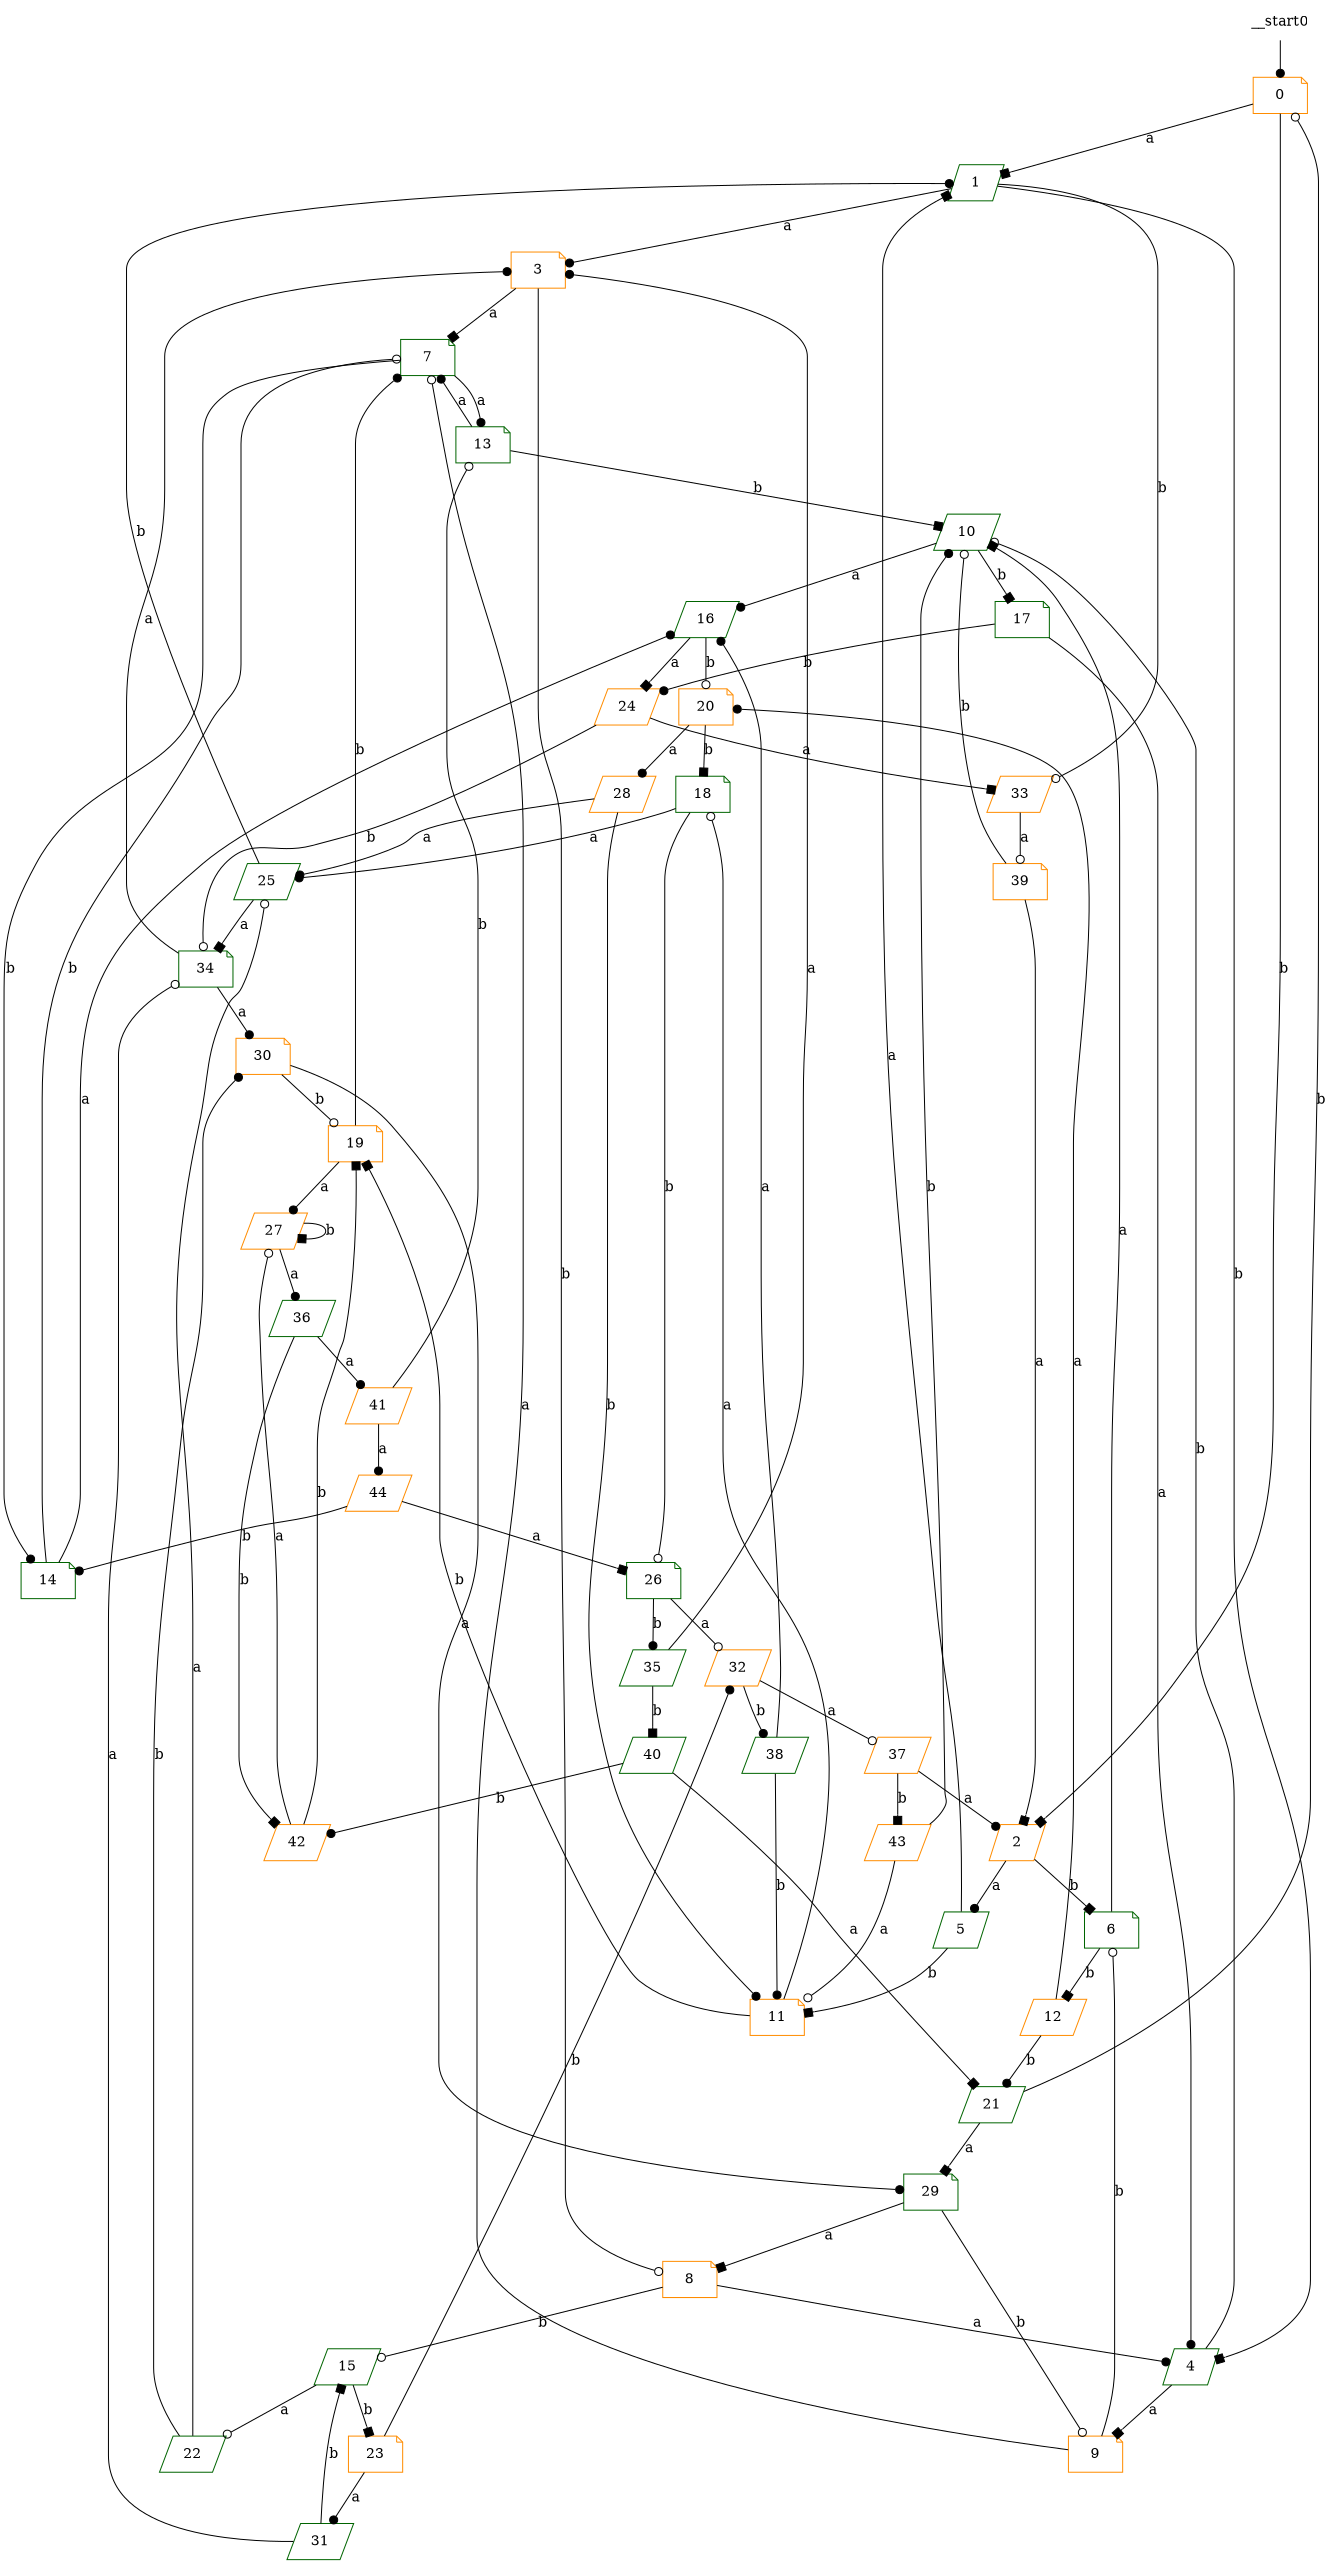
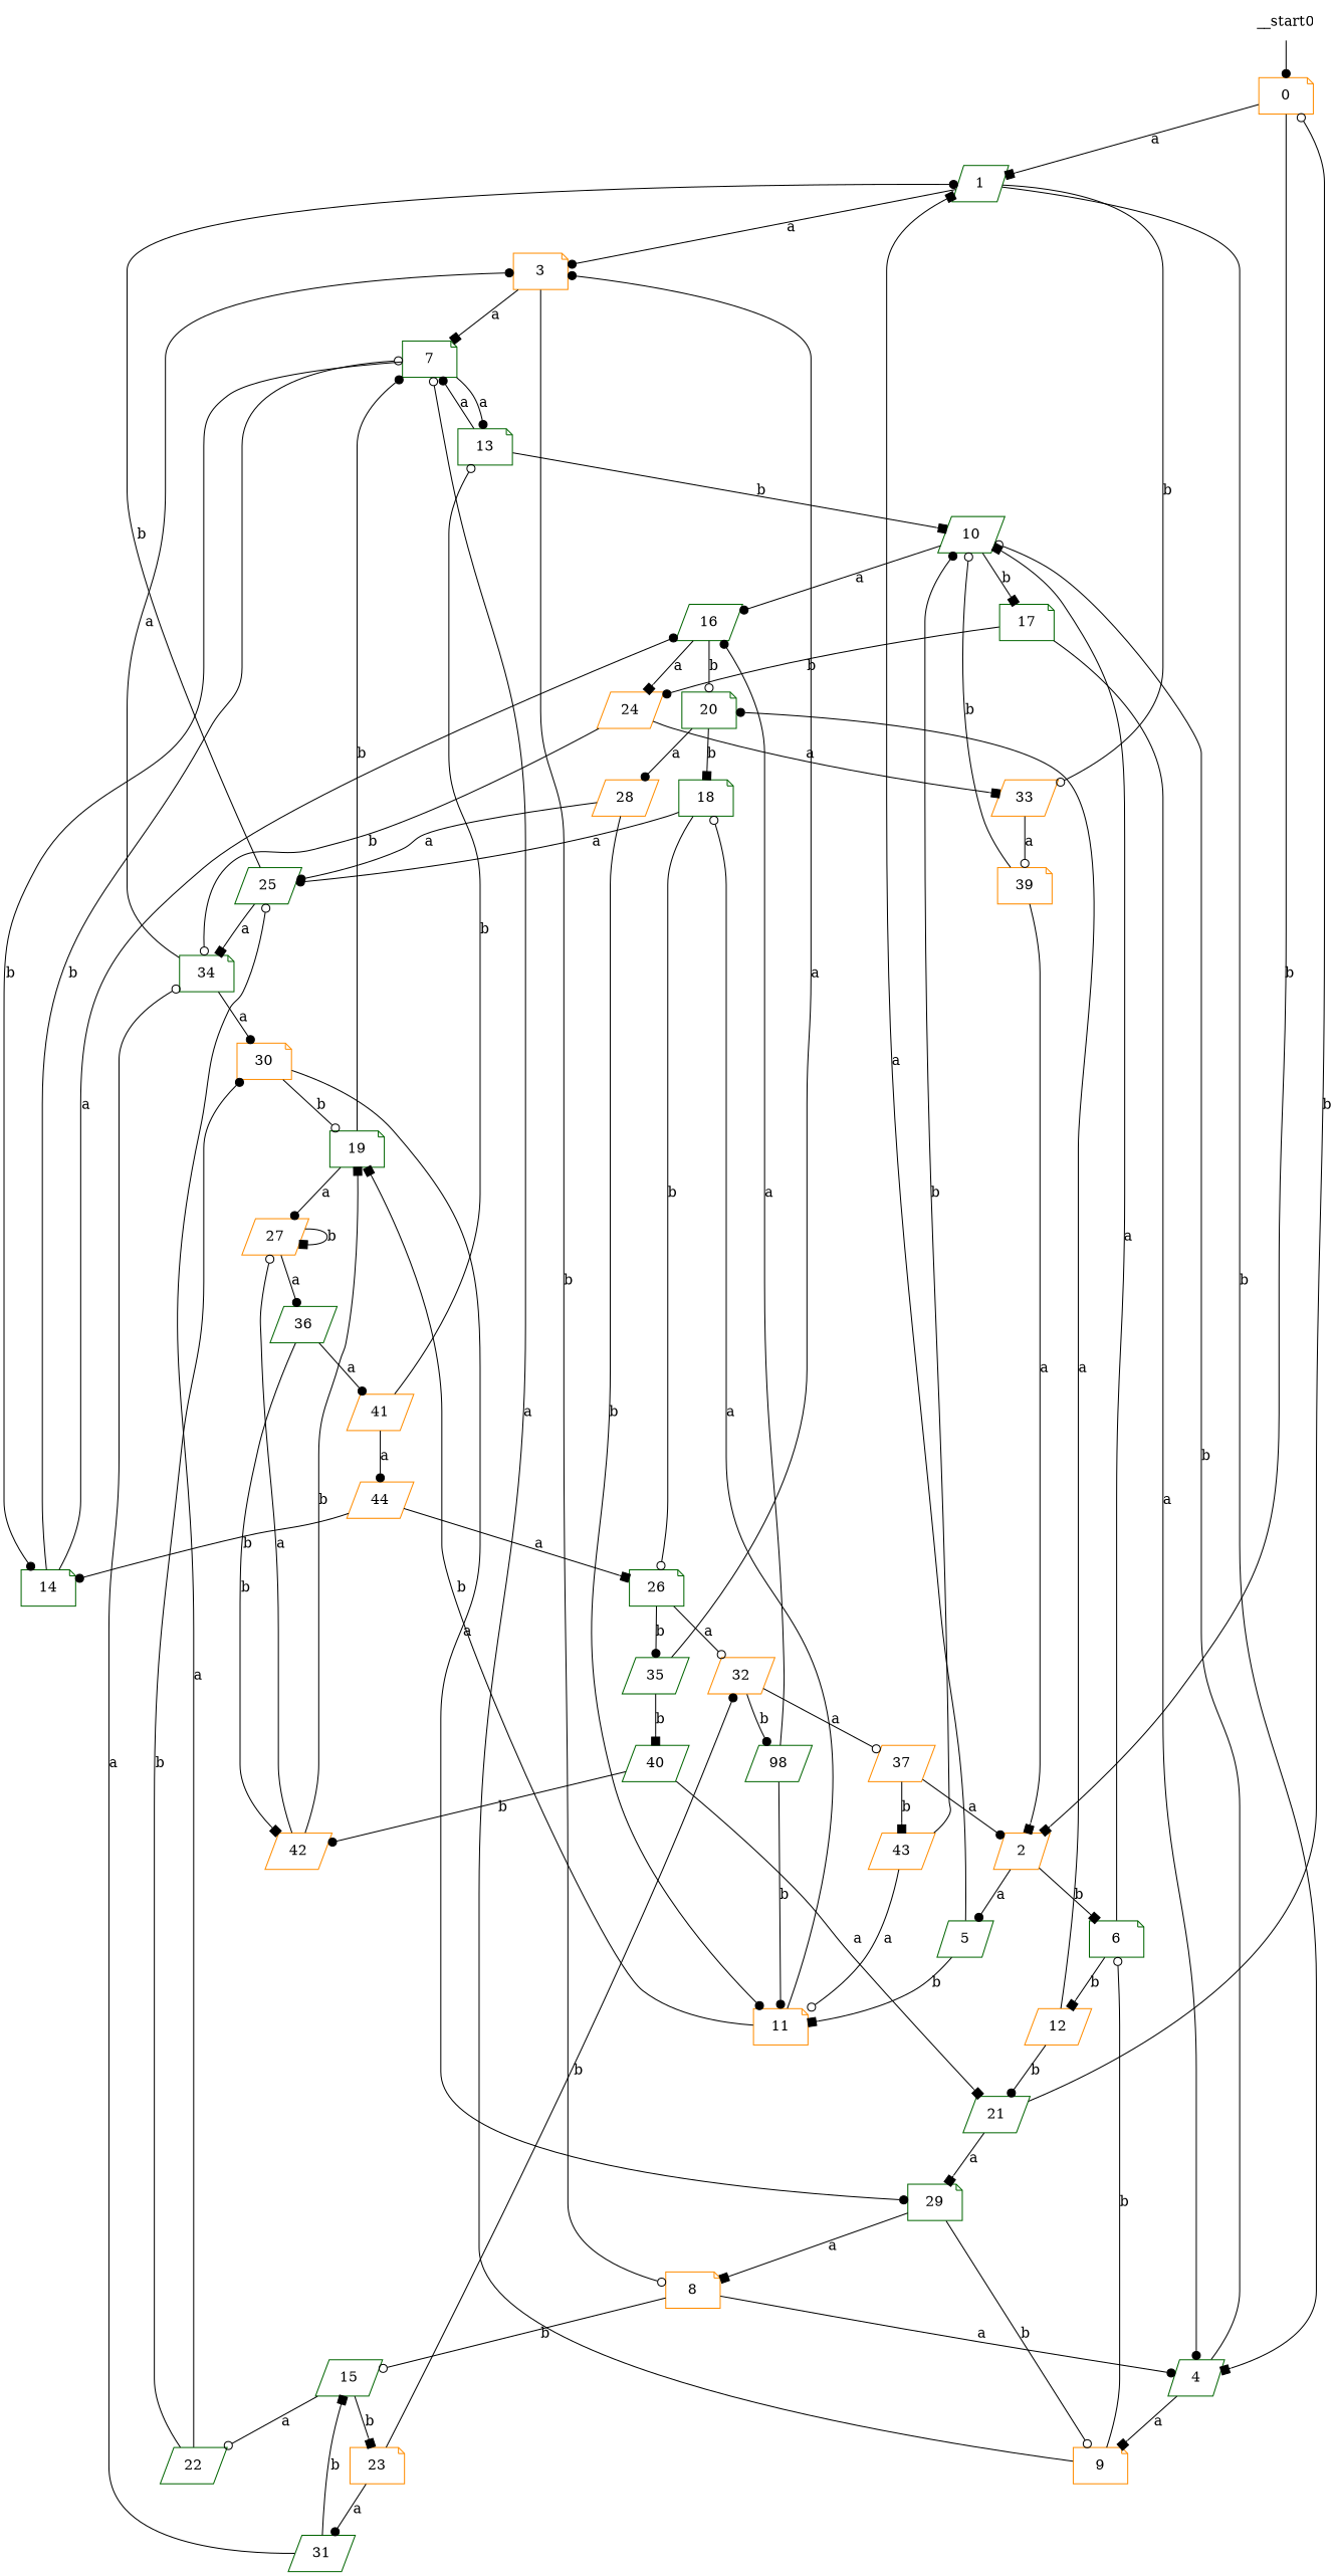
  digraph {
    node [color=darkgreen shape=parallelogram]
    edge [arrowhead=dot]
    __start0 [color=darkorange shape=none]
    0 [color=darkorange shape=note]
    1
    2 [color=darkorange]
    3 [color=darkorange shape=note]
    4
    33 [color=darkorange]
    5
    6 [shape=note]
    7 [shape=note]
    8 [color=darkorange shape=note]
    9 [color=darkorange shape=note]
    10
    11 [color=darkorange shape=note]
    12 [color=darkorange]
    13 [shape=note]
    14 [shape=note]
    15
    16
    17 [shape=note]
    18 [shape=note]
-   19 [color=darkorange shape=note]
-   20 [color=darkorange shape=note]
+   19 [shape=note]
+   20 [shape=note]
    21
    22
    23 [color=darkorange shape=note]
    24 [color=darkorange]
    25
    26 [shape=note]
    27 [color=darkorange]
    28 [color=darkorange]
    29 [shape=note]
    30 [color=darkorange shape=note]
    31
    32 [color=darkorange]
    34 [shape=note]
    35
    36
    37 [color=darkorange]
-   38
+   38 [label=98]
    39 [color=darkorange shape=note]
    40
    41 [color=darkorange]
    42 [color=darkorange]
    43 [color=darkorange]
    44 [color=darkorange]
    __start0 -> 0
    0 -> 1 [arrowhead=box label=a]
    0 -> 2 [arrowhead=box label=b]
    1 -> 3 [label=a]
    1 -> 4 [arrowhead=box label=b]
    1 -> 33 [arrowhead=odot label=b]
    2 -> 5 [label=a]
    2 -> 6 [arrowhead=box label=b]
    3 -> 7 [arrowhead=box label=a]
    3 -> 8 [arrowhead=odot label=b]
    4 -> 9 [arrowhead=box label=a]
    4 -> 10 [arrowhead=odot label=b]
    33 -> 39 [arrowhead=odot label=a]
    5 -> 1 [arrowhead=box label=a]
    5 -> 11 [arrowhead=box label=b]
    6 -> 10 [arrowhead=box label=a]
    6 -> 12 [arrowhead=box label=b]
    7 -> 13 [label=a]
    7 -> 14 [label=b]
    8 -> 4 [label=a]
    8 -> 15 [arrowhead=odot label=b]
    9 -> 6 [arrowhead=odot label=b]
    9 -> 7 [arrowhead=odot label=a]
    10 -> 16 [label=a]
    10 -> 17 [arrowhead=box label=b]
    11 -> 18 [arrowhead=odot label=a]
    11 -> 19 [arrowhead=box label=b]
    12 -> 20 [label=a]
    12 -> 21 [label=b]
    13 -> 7 [label=a]
    13 -> 10 [arrowhead=box label=b]
    14 -> 7 [arrowhead=odot label=b]
    14 -> 16 [label=a]
    15 -> 22 [arrowhead=odot label=a]
    15 -> 23 [arrowhead=box label=b]
    16 -> 20 [arrowhead=odot label=b]
    16 -> 24 [arrowhead=box label=a]
    17 -> 4 [label=a]
    17 -> 24 [label=b]
    18 -> 25 [label=a]
    18 -> 26 [arrowhead=odot label=b]
    19 -> 7 [label=b]
    19 -> 27 [label=a]
    20 -> 18 [arrowhead=box label=b]
    20 -> 28 [label=a]
    21 -> 0 [arrowhead=odot label=b]
    21 -> 29 [arrowhead=box label=a]
    22 -> 25 [arrowhead=odot label=a]
    22 -> 30 [label=b]
    23 -> 31 [label=a]
    23 -> 32 [label=b]
    24 -> 33 [arrowhead=box label=a]
    24 -> 34 [arrowhead=odot label=b]
    25 -> 1 [label=b]
    25 -> 34 [arrowhead=box label=a]
    26 -> 32 [arrowhead=odot label=a]
    26 -> 35 [label=b]
    27 -> 27 [arrowhead=box label=b]
    27 -> 36 [label=a]
    28 -> 11 [label=b]
    28 -> 25 [label=a]
    29 -> 8 [arrowhead=box label=a]
    29 -> 9 [arrowhead=odot label=b]
    30 -> 19 [arrowhead=odot label=b]
    30 -> 29 [label=a]
    31 -> 15 [arrowhead=box label=b]
    31 -> 34 [arrowhead=odot label=a]
    32 -> 37 [arrowhead=odot label=a]
    32 -> 38 [label=b]
    34 -> 3 [label=a]
    34 -> 30 [label=a]
    35 -> 3 [label=a]
    35 -> 40 [arrowhead=box label=b]
    36 -> 41 [label=a]
    36 -> 42 [arrowhead=box label=b]
    37 -> 2 [label=a]
    37 -> 43 [arrowhead=box label=b]
    38 -> 11 [label=b]
    38 -> 16 [label=a]
    39 -> 2 [arrowhead=box label=a]
    39 -> 10 [arrowhead=odot label=b]
    40 -> 21 [arrowhead=box label=a]
    40 -> 42 [label=b]
    41 -> 13 [arrowhead=odot label=b]
    41 -> 44 [label=a]
    42 -> 19 [arrowhead=box label=b]
    42 -> 27 [arrowhead=odot label=a]
    43 -> 10 [label=b]
    43 -> 11 [arrowhead=odot label=a]
    44 -> 14 [label=b]
    44 -> 26 [arrowhead=box label=a]
  }
